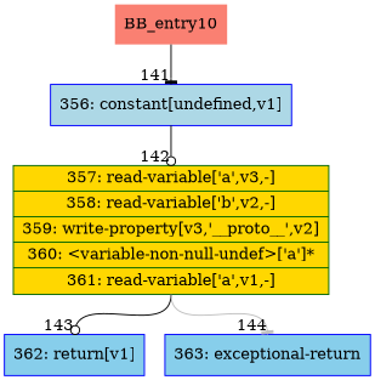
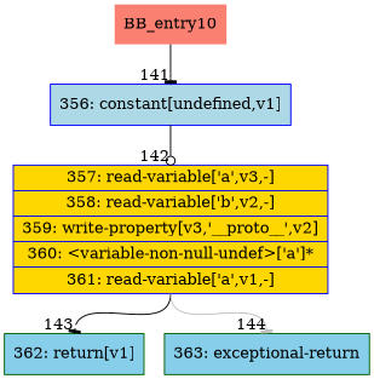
  digraph {
    rankdir=TD
    node [color=blue fillcolor=skyblue shape=record style=filled]
    edge [arrowhead=tee headport=n tailport=s]
    n1 [color=darkgreen fillcolor=salmon label=BB_entry10 shape=none]
    n2 [fillcolor=lightblue label="{356: constant[undefined,v1]}"]
-   n3 [color=darkgreen fillcolor=gold label="{357: read-variable['a',v3,-]|358: read-variable['b',v2,-]|359: write-property[v3,'__proto__',v2]|360: \<variable-non-null-undef\>['a']*|361: read-variable['a',v1,-]}"]
-   n4 [label="{362: return[v1]}"]
-   n5 [label="{363: exceptional-return}"]
+   n3 [fillcolor=gold label="{357: read-variable['a',v3,-]|358: read-variable['b',v2,-]|359: write-property[v3,'__proto__',v2]|360: \<variable-non-null-undef\>['a']*|361: read-variable['a',v1,-]}"]
+   n4 [color=darkgreen label="{362: return[v1]}"]
+   n5 [color=darkgreen label="{363: exceptional-return}"]
    n1 -> n2 [headlabel="    141"]
    n2 -> n3 [arrowhead=odot headlabel="      142"]
-   n3 -> n4 [arrowhead=odot headlabel="      143"]
+   n3 -> n4 [headlabel="      143"]
    n3 -> n5 [color=gray headlabel="      144"]
  }
